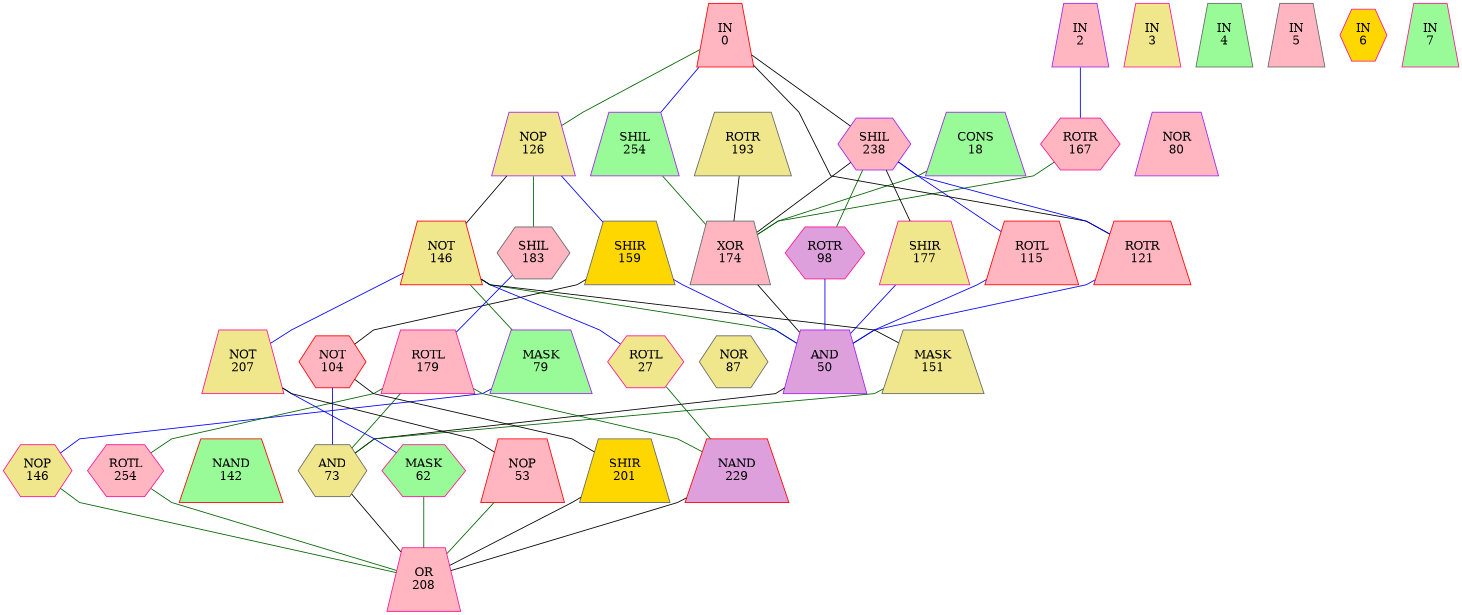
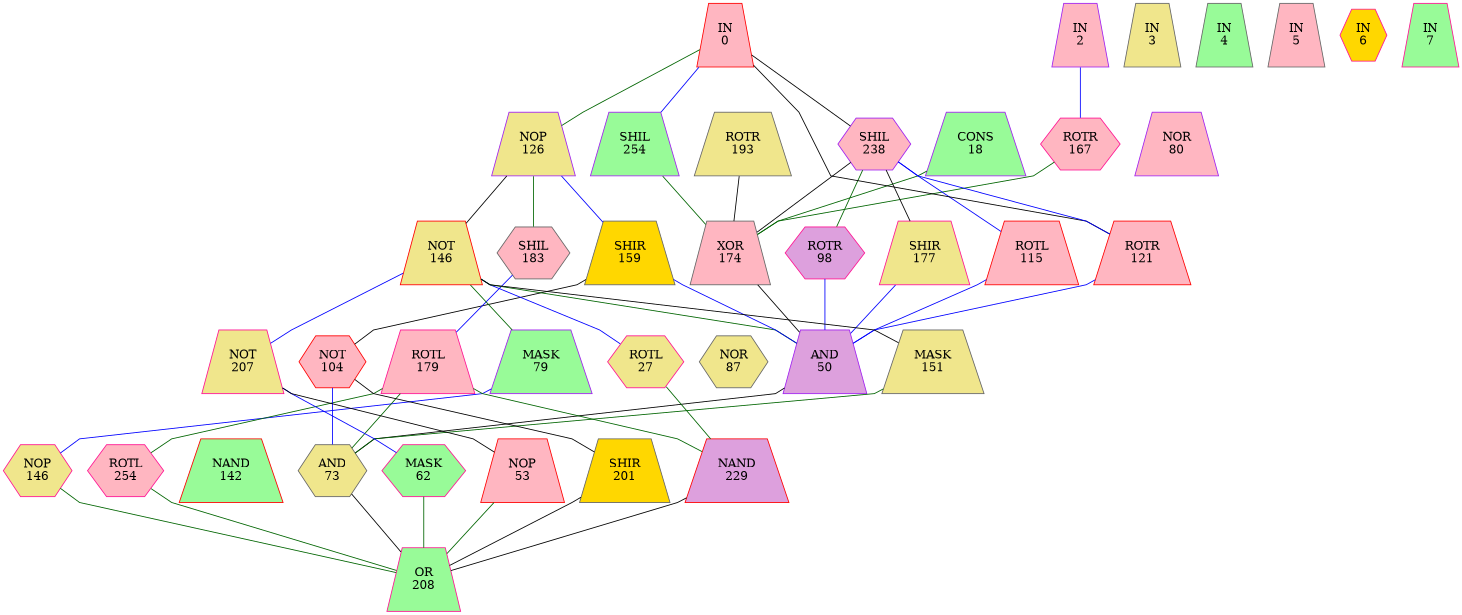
  graph {
    ordering=out
    rankdir=BT
    ranksep=0.75
    splines=polyline
    node [color=deeppink fillcolor=lightpink shape=trapezium style=filled]
    edge [style=solid]
    n1 [color=red label="IN\n0"]
    n2 [color=purple label="IN\n2"]
-   n3 [fillcolor=khaki label="IN\n3"]
+   n3 [color=gray40 fillcolor=khaki label="IN\n3"]
    n4 [color=gray40 fillcolor=palegreen label="IN\n4"]
    n5 [color=gray40 label="IN\n5"]
    n6 [fillcolor=gold label="IN\n6" shape=hexagon]
    n7 [fillcolor=palegreen label="IN\n7"]
    n8 [color=purple fillcolor=khaki label="NOP\n126"]
    n9 [color=purple label="SHIL\n238" shape=hexagon]
    n10 [color=purple fillcolor=palegreen label="CONS\n18"]
    n11 [label="ROTR\n167" shape=hexagon]
    n12 [color=purple label="NOR\n80"]
    n13 [color=purple fillcolor=palegreen label="SHIL\n254"]
    n14 [color=gray40 fillcolor=khaki label="ROTR\n193"]
    n15 [color=red fillcolor=khaki label="NOT\n146"]
    n16 [color=gray40 label="SHIL\n183" shape=hexagon]
    n17 [color=gray40 fillcolor=gold label="SHIR\n159"]
    n18 [color=gray40 label="XOR\n174"]
    n19 [fillcolor=plum label="ROTR\n98" shape=hexagon]
    n20 [fillcolor=khaki label="SHIR\n177"]
    n21 [color=red label="ROTL\n115"]
    n22 [color=red label="ROTR\n121"]
    n23 [fillcolor=khaki label="NOT\n207"]
    n24 [color=red label="NOT\n104" shape=hexagon]
    n25 [label="ROTL\n179"]
    n26 [color=purple fillcolor=palegreen label="MASK\n79"]
    n27 [fillcolor=khaki label="ROTL\n27" shape=hexagon]
    n28 [color=gray40 fillcolor=khaki label="NOR\n87" shape=hexagon]
    n29 [color=purple fillcolor=plum label="AND\n50"]
    n30 [color=gray40 fillcolor=khaki label="MASK\n151"]
    n31 [fillcolor=khaki label="NOP\n146" shape=hexagon]
    n32 [label="ROTL\n254" shape=hexagon]
    n33 [color=red fillcolor=palegreen label="NAND\n142"]
    n34 [color=gray40 fillcolor=khaki label="AND\n73" shape=hexagon]
    n35 [fillcolor=palegreen label="MASK\n62" shape=hexagon]
    n36 [color=red label="NOP\n53"]
    n37 [color=gray40 fillcolor=gold label="SHIR\n201"]
    n38 [color=red fillcolor=plum label="NAND\n229"]
-   n39 [label="OR\n208"]
+   n39 [fillcolor=palegreen label="OR\n208"]
    subgraph sub_1 {
      rank=same
      n1
      n2
      n3
      n4
      n5
      n6
      n7
    }
    subgraph sub_2 {
      rank=same
      n8
      n9
      n10
      n11
      n12
      n13
      n14
    }
    subgraph sub_3 {
      rank=same
      n15
      n16
      n17
      n18
      n19
      n20
      n21
      n22
    }
    subgraph sub_4 {
      rank=same
      n23
      n24
      n25
      n26
      n27
      n28
      n29
      n30
    }
    subgraph sub_5 {
      rank=same
      n31
      n32
      n33
      n34
      n35
      n36
      n37
      n38
    }
    subgraph sub_6 {
      rank=same
      n39
    }
    n2 -- n3 [style=invis]
    n3 -- n4 [style=invis]
    n4 -- n5 [style=invis]
    n5 -- n6 [style=invis]
    n6 -- n7 [style=invis]
    n8 -- n1 [color=darkgreen]
    n8 -- n9 [style=invis]
    n9 -- n1 [color=black]
    n9 -- n10 [style=invis]
    n10 -- n11 [style=invis]
    n11 -- n2 [color=blue]
    n11 -- n12 [style=invis]
    n13 -- n1 [color=blue]
    n13 -- n14 [style=invis]
    n15 -- n8 [color=black]
    n15 -- n16 [style=invis]
    n16 -- n8 [color=darkgreen]
    n16 -- n17 [style=invis]
    n17 -- n8 [color=blue]
    n17 -- n18 [style=invis]
    n18 -- n9 [color=black]
    n18 -- n10 [color=darkgreen]
    n18 -- n11 [color=darkgreen]
    n18 -- n13 [color=darkgreen]
    n18 -- n14 [color=black]
    n18 -- n19 [style=invis]
    n19 -- n9 [color=darkgreen]
    n19 -- n20 [style=invis]
    n20 -- n9 [color=black]
    n20 -- n21 [style=invis]
    n21 -- n9 [color=blue]
    n21 -- n22 [style=invis]
    n22 -- n1 [color=black]
    n22 -- n9 [color=blue]
    n23 -- n15 [color=blue]
    n23 -- n24 [style=invis]
    n24 -- n17 [color=black]
    n24 -- n25 [style=invis]
    n25 -- n16 [color=blue]
    n25 -- n26 [style=invis]
    n26 -- n15 [color=darkgreen]
    n26 -- n27 [style=invis]
    n27 -- n15 [color=blue]
    n27 -- n28 [style=invis]
    n28 -- n29 [style=invis]
    n29 -- n15 [color=darkgreen]
    n29 -- n17 [color=blue]
    n29 -- n18 [color=black]
    n29 -- n19 [color=blue]
    n29 -- n20 [color=blue]
    n29 -- n21 [color=blue]
    n29 -- n22 [color=blue]
    n29 -- n30 [style=invis]
    n30 -- n15 [color=black]
    n31 -- n26 [color=blue]
    n31 -- n32 [style=invis]
    n32 -- n25 [color=darkgreen]
    n32 -- n33 [style=invis]
    n33 -- n34 [style=invis]
    n34 -- n24 [color=blue]
    n34 -- n25 [color=darkgreen]
    n34 -- n29 [color=black]
    n34 -- n30 [color=darkgreen]
    n34 -- n35 [style=invis]
    n35 -- n23 [color=blue]
    n35 -- n36 [style=invis]
    n36 -- n23 [color=black]
    n36 -- n37 [style=invis]
    n37 -- n24 [color=black]
    n37 -- n38 [style=invis]
    n38 -- n25 [color=darkgreen]
    n38 -- n27 [color=darkgreen]
    n39 -- n31 [color=darkgreen]
    n39 -- n32 [color=darkgreen]
    n39 -- n34 [color=black]
    n39 -- n35 [color=darkgreen]
    n39 -- n36 [color=darkgreen]
    n39 -- n37 [color=black]
    n39 -- n38 [color=black]
    n39 -- n39 [style=invis]
  }
